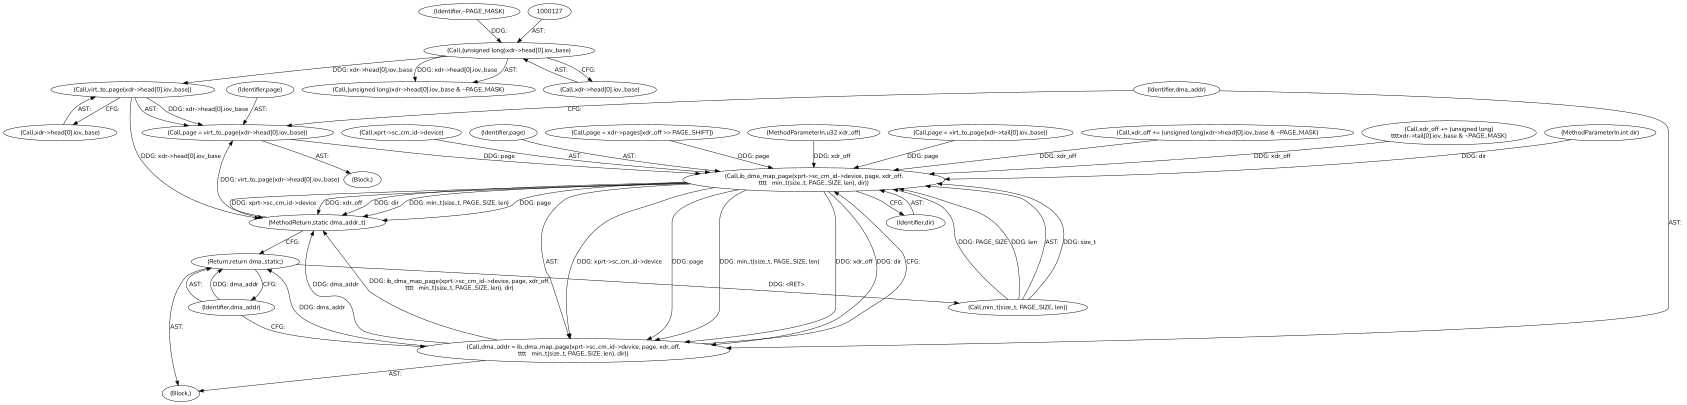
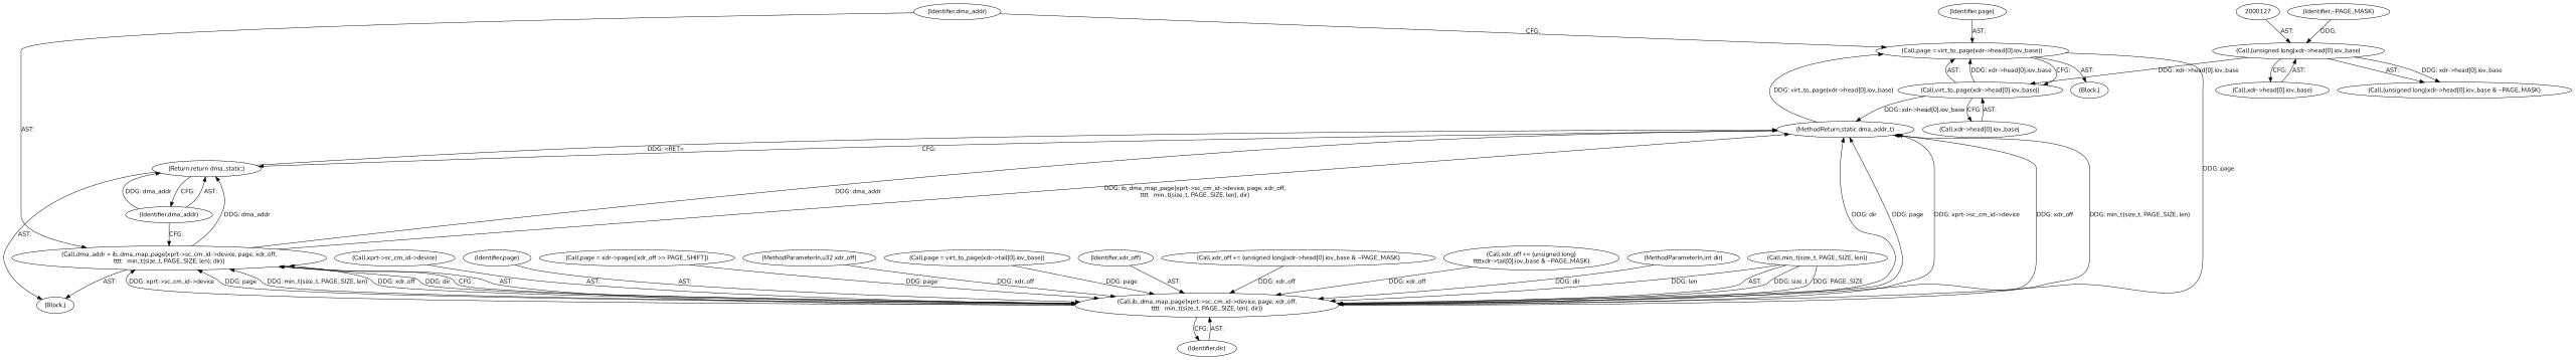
  digraph {
    fontname=Nunito
    node [fontname=Nunito]
    edge [fontname=Nunito]
    n1 [label="(Call,page = virt_to_page(xdr->head[0].iov_base))"]
    n2 [label="(Call,virt_to_page(xdr->head[0].iov_base))"]
    n3 [label="(Call,ib_dma_map_page(xprt->sc_cm_id->device, page, xdr_off,\n\t\t\t\t   min_t(size_t, PAGE_SIZE, len), dir))"]
    n4 [label="(Block,)"]
    n5 [label="(MethodReturn,static dma_addr_t)"]
    n6 [label="(Call,xdr->head[0].iov_base)"]
    n7 [label="(Call,dma_addr = ib_dma_map_page(xprt->sc_cm_id->device, page, xdr_off,\n\t\t\t\t   min_t(size_t, PAGE_SIZE, len), dir))"]
    n8 [label="(Identifier,dir)"]
    n9 [label="(Return,return dma_static;)"]
    n10 [label="(Call,(unsigned long)xdr->head[0].iov_base)"]
    n11 [label="(Call,(unsigned long)xdr->head[0].iov_base & ~PAGE_MASK)"]
    n12 [label="(Call,xdr->head[0].iov_base)"]
    n13 [label="(Block,)"]
    n14 [label="(Identifier,dma_addr)"]
    n15 [label="(Call,xprt->sc_cm_id->device)"]
    n16 [label="(Identifier,page)"]
    n17 [label="(Call,page = xdr->pages[xdr_off >> PAGE_SHIFT])"]
    n18 [label="(MethodParameterIn,u32 xdr_off)"]
    n19 [label="(Identifier,dma_addr)"]
    n20 [label="(Call,page = virt_to_page(xdr->tail[0].iov_base))"]
+   n21 [label="(Identifier,xdr_off)"]
    n22 [label="(Identifier,~PAGE_MASK)"]
    n23 [label="(Call,xdr_off += (unsigned long)xdr->head[0].iov_base & ~PAGE_MASK)"]
    n24 [label="(Call,xdr_off += (unsigned long)\n\t\t\t\txdr->tail[0].iov_base & ~PAGE_MASK)"]
    n25 [label="(Identifier,page)"]
    n26 [label="(MethodParameterIn,int dir)"]
    n27 [label="(Call,min_t(size_t, PAGE_SIZE, len))"]
-   1000127
+   1000127 [label=2000127]
+   n1 -> n2 [label="CFG: "]
    n1 -> n3 [label="DDG: page"]
    n1 -> n4 [label="AST: "]
    n2 -> n1 [label="AST: "]
    n2 -> n1 [label="DDG: xdr->head[0].iov_base"]
    n2 -> n5 [label="DDG: xdr->head[0].iov_base"]
    n2 -> n6 [label="CFG: "]
    n3 -> n5 [label="DDG: dir"]
    n3 -> n5 [label="DDG: min_t(size_t, PAGE_SIZE, len)"]
    n3 -> n5 [label="DDG: page"]
    n3 -> n5 [label="DDG: xprt->sc_cm_id->device"]
    n3 -> n5 [label="DDG: xdr_off"]
    n3 -> n7 [label="AST: "]
    n3 -> n7 [label="DDG: xprt->sc_cm_id->device"]
    n3 -> n7 [label="DDG: page"]
    n3 -> n7 [label="DDG: min_t(size_t, PAGE_SIZE, len)"]
    n3 -> n7 [label="DDG: xdr_off"]
    n3 -> n7 [label="DDG: dir"]
    n3 -> n8 [label="CFG: "]
    n5 -> n1 [label="DDG: virt_to_page(xdr->head[0].iov_base)"]
    n5 -> n9 [label="CFG: "]
    n6 -> n2 [label="AST: "]
    n7 -> n3 [label="CFG: "]
    n7 -> n5 [label="DDG: dma_addr"]
    n7 -> n5 [label="DDG: ib_dma_map_page(xprt->sc_cm_id->device, page, xdr_off,\n\t\t\t\t   min_t(size_t, PAGE_SIZE, len), dir)"]
    n7 -> n9 [label="DDG: dma_addr"]
    n7 -> n13 [label="AST: "]
    n8 -> n3 [label="AST: "]
-   n9 -> n27 [label="DDG: <RET>"]
+   n9 -> n5 [label="DDG: <RET>"]
    n9 -> n13 [label="AST: "]
    n9 -> n14 [label="CFG: "]
    n10 -> n2 [label="DDG: xdr->head[0].iov_base"]
    n10 -> n11 [label="AST: "]
    n10 -> n11 [label="DDG: xdr->head[0].iov_base"]
    n10 -> n12 [label="CFG: "]
    n12 -> n10 [label="AST: "]
    n14 -> n7 [label="CFG: "]
    n14 -> n9 [label="AST: "]
    n14 -> n9 [label="DDG: dma_addr"]
    n15 -> n3 [label="AST: "]
    n16 -> n3 [label="AST: "]
    n17 -> n3 [label="DDG: page"]
    n18 -> n3 [label="DDG: xdr_off"]
    n19 -> n1 [label="CFG: "]
    n19 -> n7 [label="AST: "]
    n20 -> n3 [label="DDG: page"]
+   n21 -> n3 [label="AST: "]
    n22 -> n10 [label="DDG: "]
    n23 -> n3 [label="DDG: xdr_off"]
    n24 -> n3 [label="DDG: xdr_off"]
    n25 -> n1 [label="AST: "]
    n26 -> n3 [label="DDG: dir"]
    n27 -> n3 [label="AST: "]
    n27 -> n3 [label="DDG: size_t"]
    n27 -> n3 [label="DDG: PAGE_SIZE"]
    n27 -> n3 [label="DDG: len"]
    1000127 -> n10 [label="AST: "]
  }
